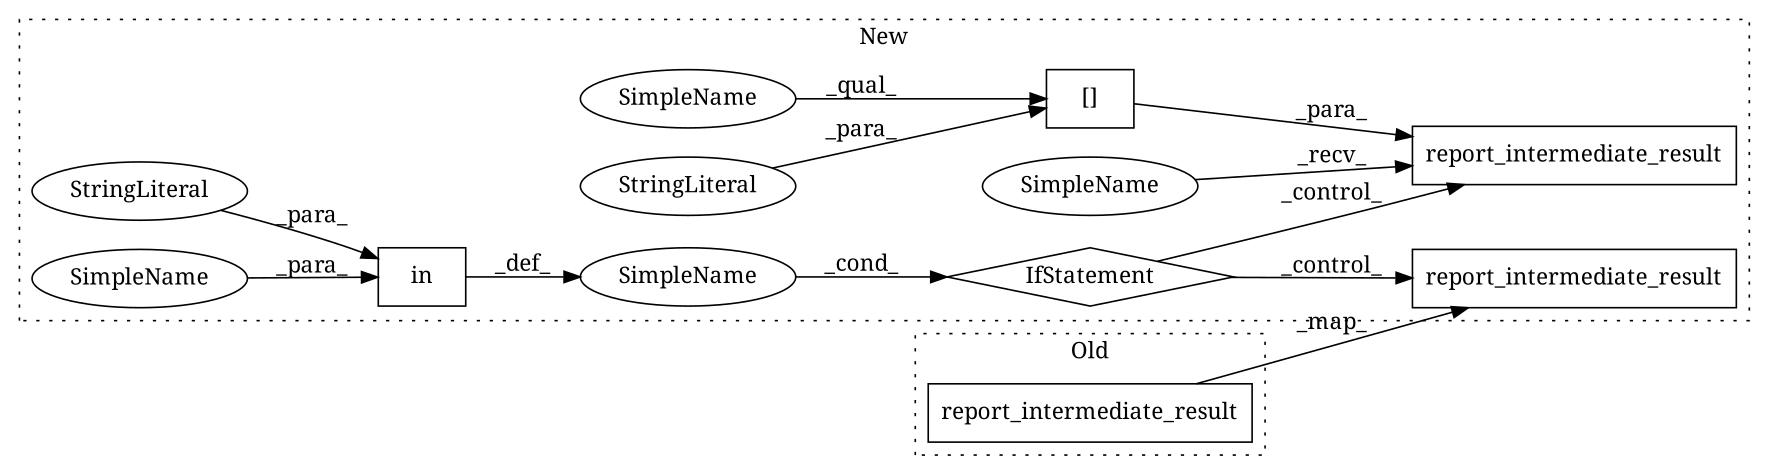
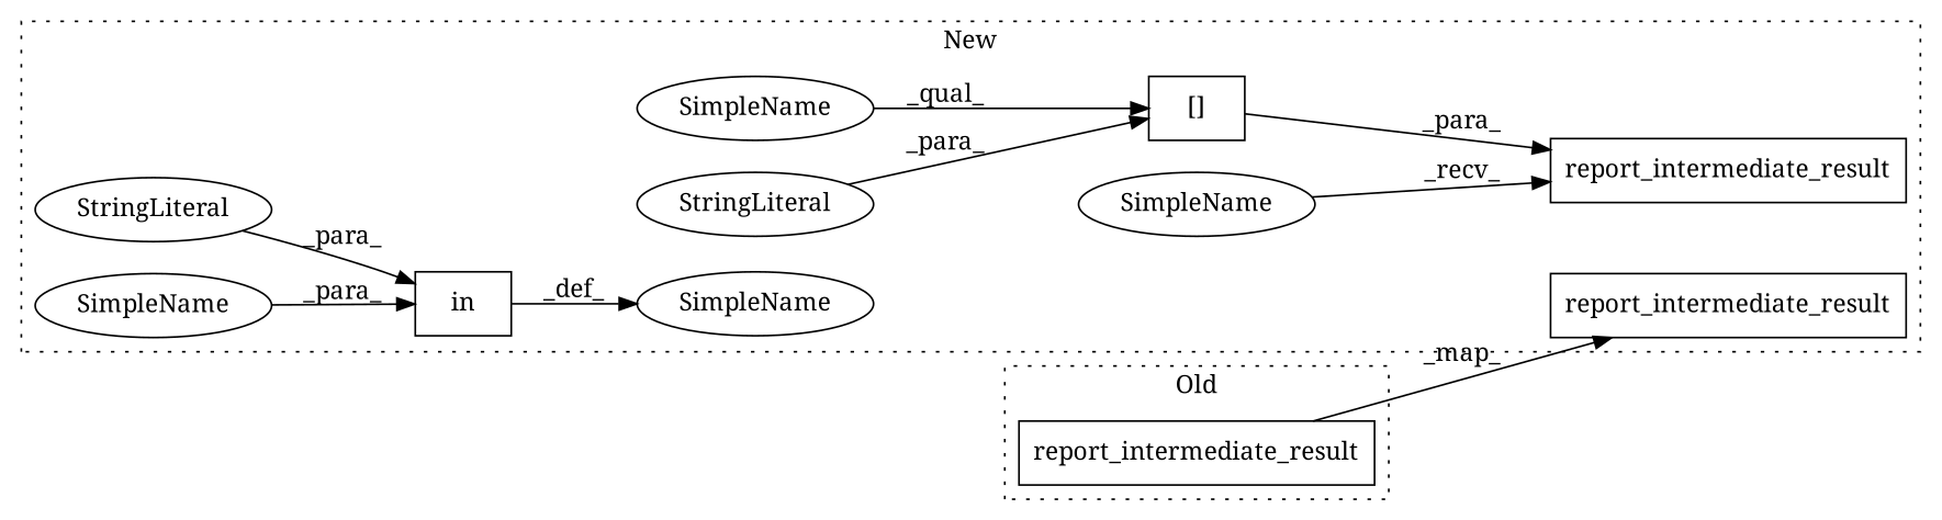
  digraph {
    rankdir=LR
    fontname="Noto Serif"
    node [a=42 l="27,1" s=2660 shape=ellipse fontname="Noto Serif"]
    edge [fontname="Noto Serif"]
    n1 [a=32 label=report_intermediate_result s="2691,2733" shape=box]
    n2 [label=SimpleName l="" s=""]
-   n3 [a=25 l="8,2" label=IfStatement s="2652,2677" shape=diamond]
    n4 [a=32 label=report_intermediate_result s="2760,2807" shape=box]
    n5 [a=2 l="5,1" label="[]" s="2787,2806" shape=box]
    n6 [a=105 l=17 label=in shape=box]
    n7 [a=45 l=9 label=StringLiteral]
    n8 [a=45 l=14 label=StringLiteral s=2792]
    n9 [l=3 label=SimpleName s=2756]
    n10 [l=4 label=SimpleName s=2673]
    n11 [l=4 label=SimpleName s=2787]
    n12 [a=32 label=report_intermediate_result s="2656,2698" shape=box]
    subgraph cluster_1 {
      label=New
      style=dotted
      n1
      n2
-     n3
      n4
      n5
      n6
      n7
      n8
      n9
      n10
      n11
    }
    subgraph cluster_2 {
      label=Old
      style=dotted
      n12
    }
-   n2 -> n3 [label=_cond_]
-   n3 -> n1 [label=_control_]
-   n3 -> n4 [label=_control_]
    n5 -> n4 [label=_para_]
    n6 -> n2 [label=_def_]
    n7 -> n6 [label=_para_]
    n8 -> n5 [label=_para_]
    n9 -> n4 [label=_recv_]
    n10 -> n6 [label=_para_]
    n11 -> n5 [label=_qual_]
    n12 -> n1 [label=_map_]
  }
